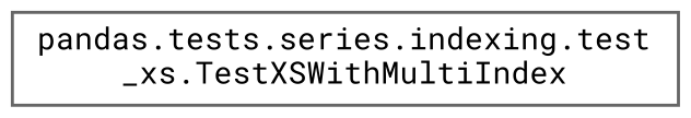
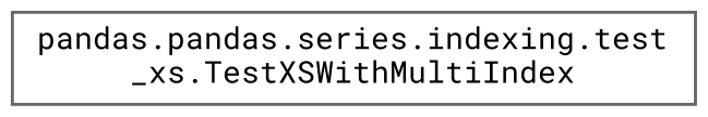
  digraph {
    rankdir=LR
    fontname="Roboto Mono"
-   n1 [color=grey40 fillcolor=white fontname="Roboto Mono" fontsize=10 height=0.2 label="pandas.tests.series.indexing.test\l_xs.TestXSWithMultiIndex" shape=box style=filled width=0.4]
+   n1 [color=grey40 fillcolor=white fontname="Roboto Mono" fontsize=10 height=0.2 label="pandas.pandas.series.indexing.test\l_xs.TestXSWithMultiIndex" shape=box style=filled width=0.4]
  }
